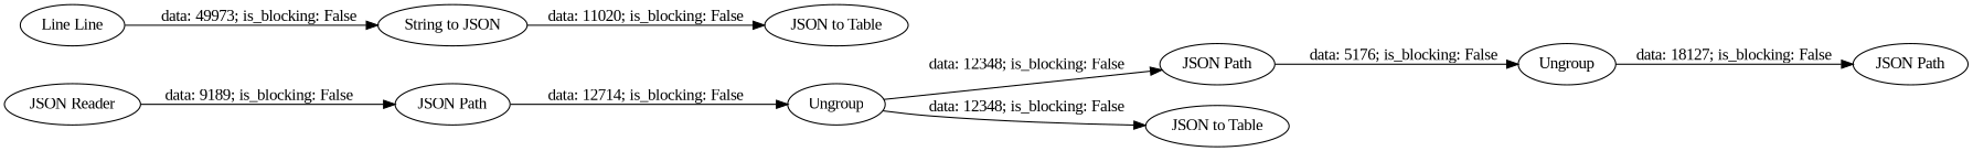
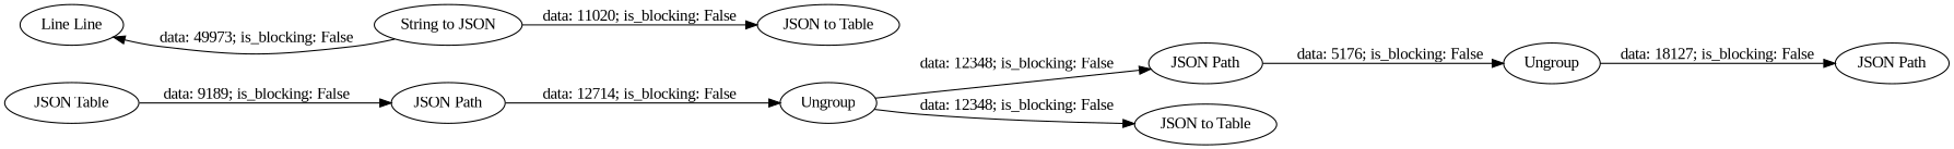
  digraph {
    fontname="Liberation Serif"
    rankdir=LR
    node [fontname="Liberation Serif"]
    edge [fontname="Liberation Serif"]
    n1 [label="JSON Path"]
    n2 [label=Ungroup]
    n3 [label="JSON Path"]
    n4 [label=Ungroup]
    n5 [label="JSON to Table"]
    n6 [label="Line Line"]
    n7 [label="String to JSON"]
    n8 [label="JSON to Table"]
-   n9 [label="JSON Reader"]
+   n9 [label="JSON Table"]
    n10 [label="JSON Path"]
    n1 -> n2 [label="data: 5176; is_blocking: False"]
    n2 -> n3 [label="data: 18127; is_blocking: False"]
    n4 -> n1 [label="data: 12348; is_blocking: False"]
    n4 -> n5 [label="data: 12348; is_blocking: False"]
-   n6 -> n7 [label="data: 49973; is_blocking: False"]
+   n7 -> n6 [label="data: 49973; is_blocking: False"]
    n7 -> n8 [label="data: 11020; is_blocking: False"]
    n9 -> n10 [label="data: 9189; is_blocking: False"]
    n10 -> n4 [label="data: 12714; is_blocking: False"]
  }
